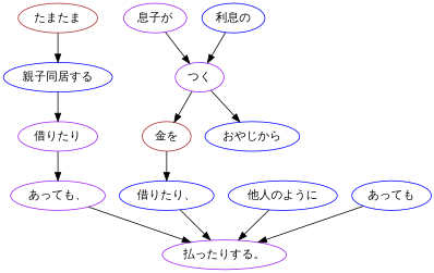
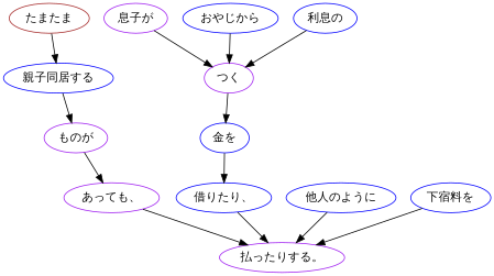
  digraph {
    fontname="Comic Neue"
    node [color=blue fontname="Comic Neue"]
    edge [fontname="Comic Neue"]
    n1 [color=brown label="たまたま"]
    n2 [label="親子同居する"]
-   n3 [color=purple label="借りたり"]
+   n3 [color=purple label="ものが"]
    n4 [color=purple label="あっても、"]
    n5 [color=purple label="払ったりする。"]
    n6 [color=purple label="息子が"]
    n7 [color=purple label="つく"]
-   n8 [color=brown label="金を"]
+   n8 [label="金を"]
    n9 [label="おやじから"]
    n10 [label="利息の"]
    n11 [label="借りたり、"]
    n12 [label="他人のように"]
-   n13 [label="あっても"]
+   n13 [label="下宿料を"]
    n1 -> n2
    n2 -> n3
    n3 -> n4
    n4 -> n5
    n6 -> n7
    n7 -> n8
    n8 -> n11
-   n7 -> n9
+   n9 -> n7
    n10 -> n7
    n11 -> n5
    n12 -> n5
    n13 -> n5
  }
